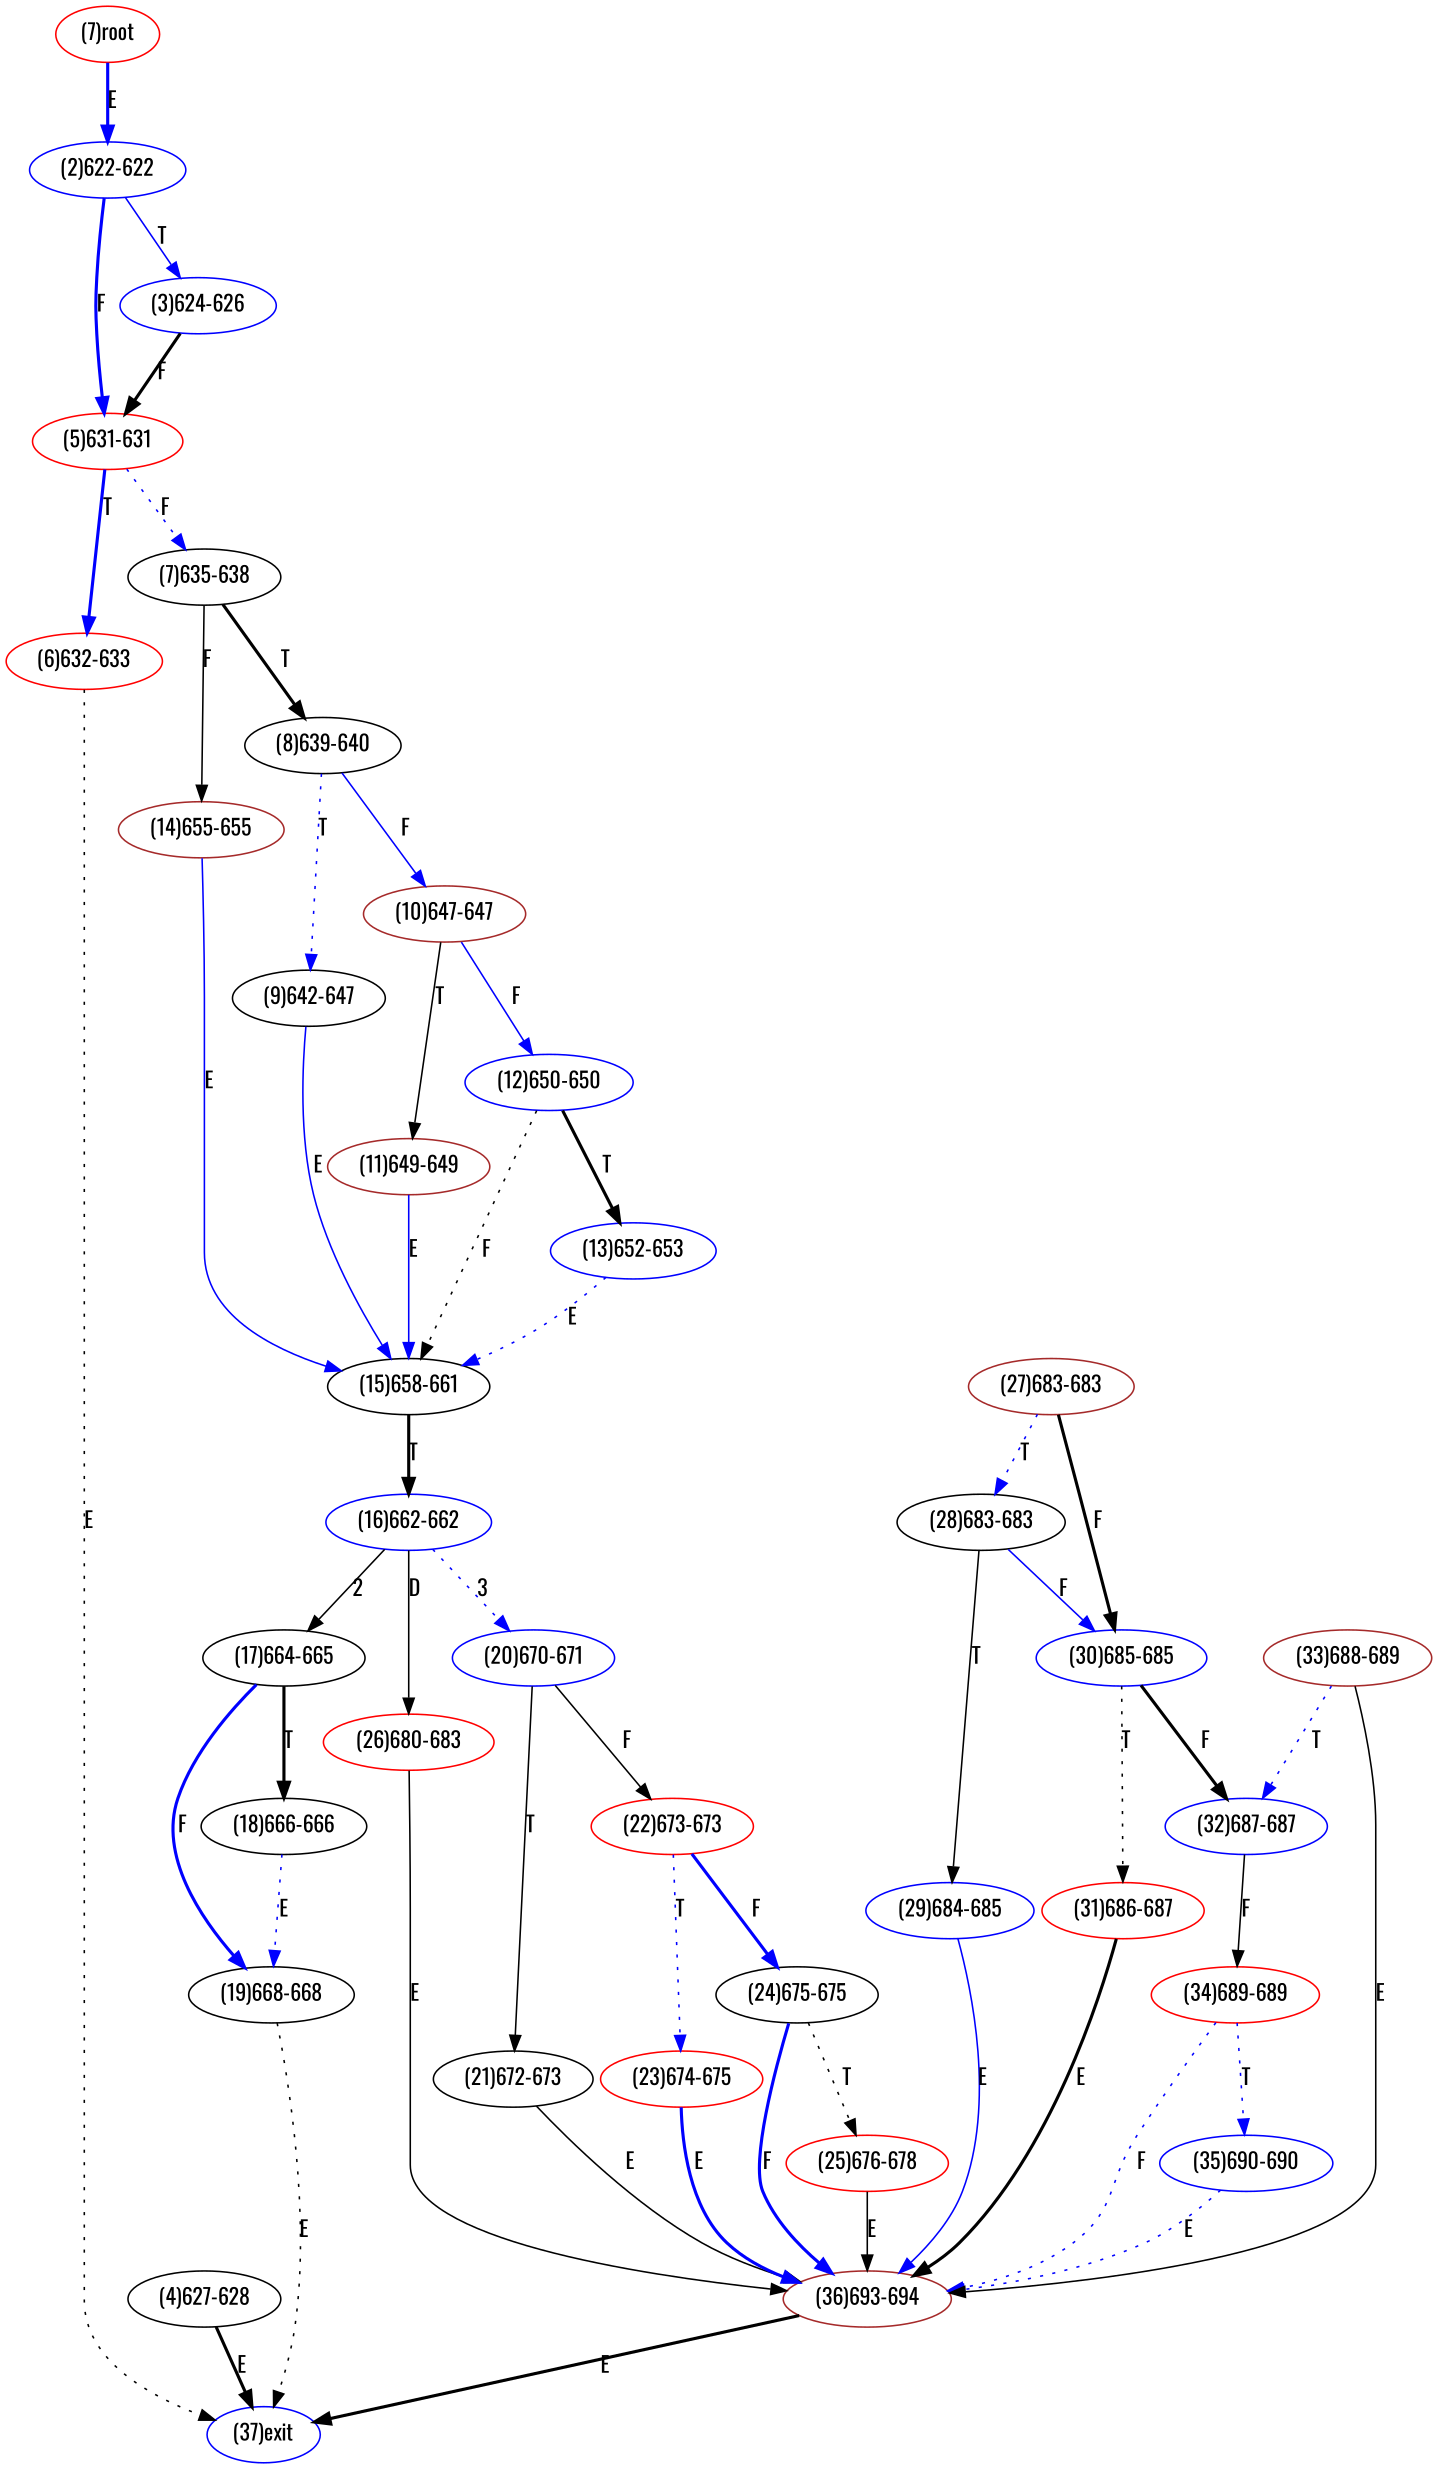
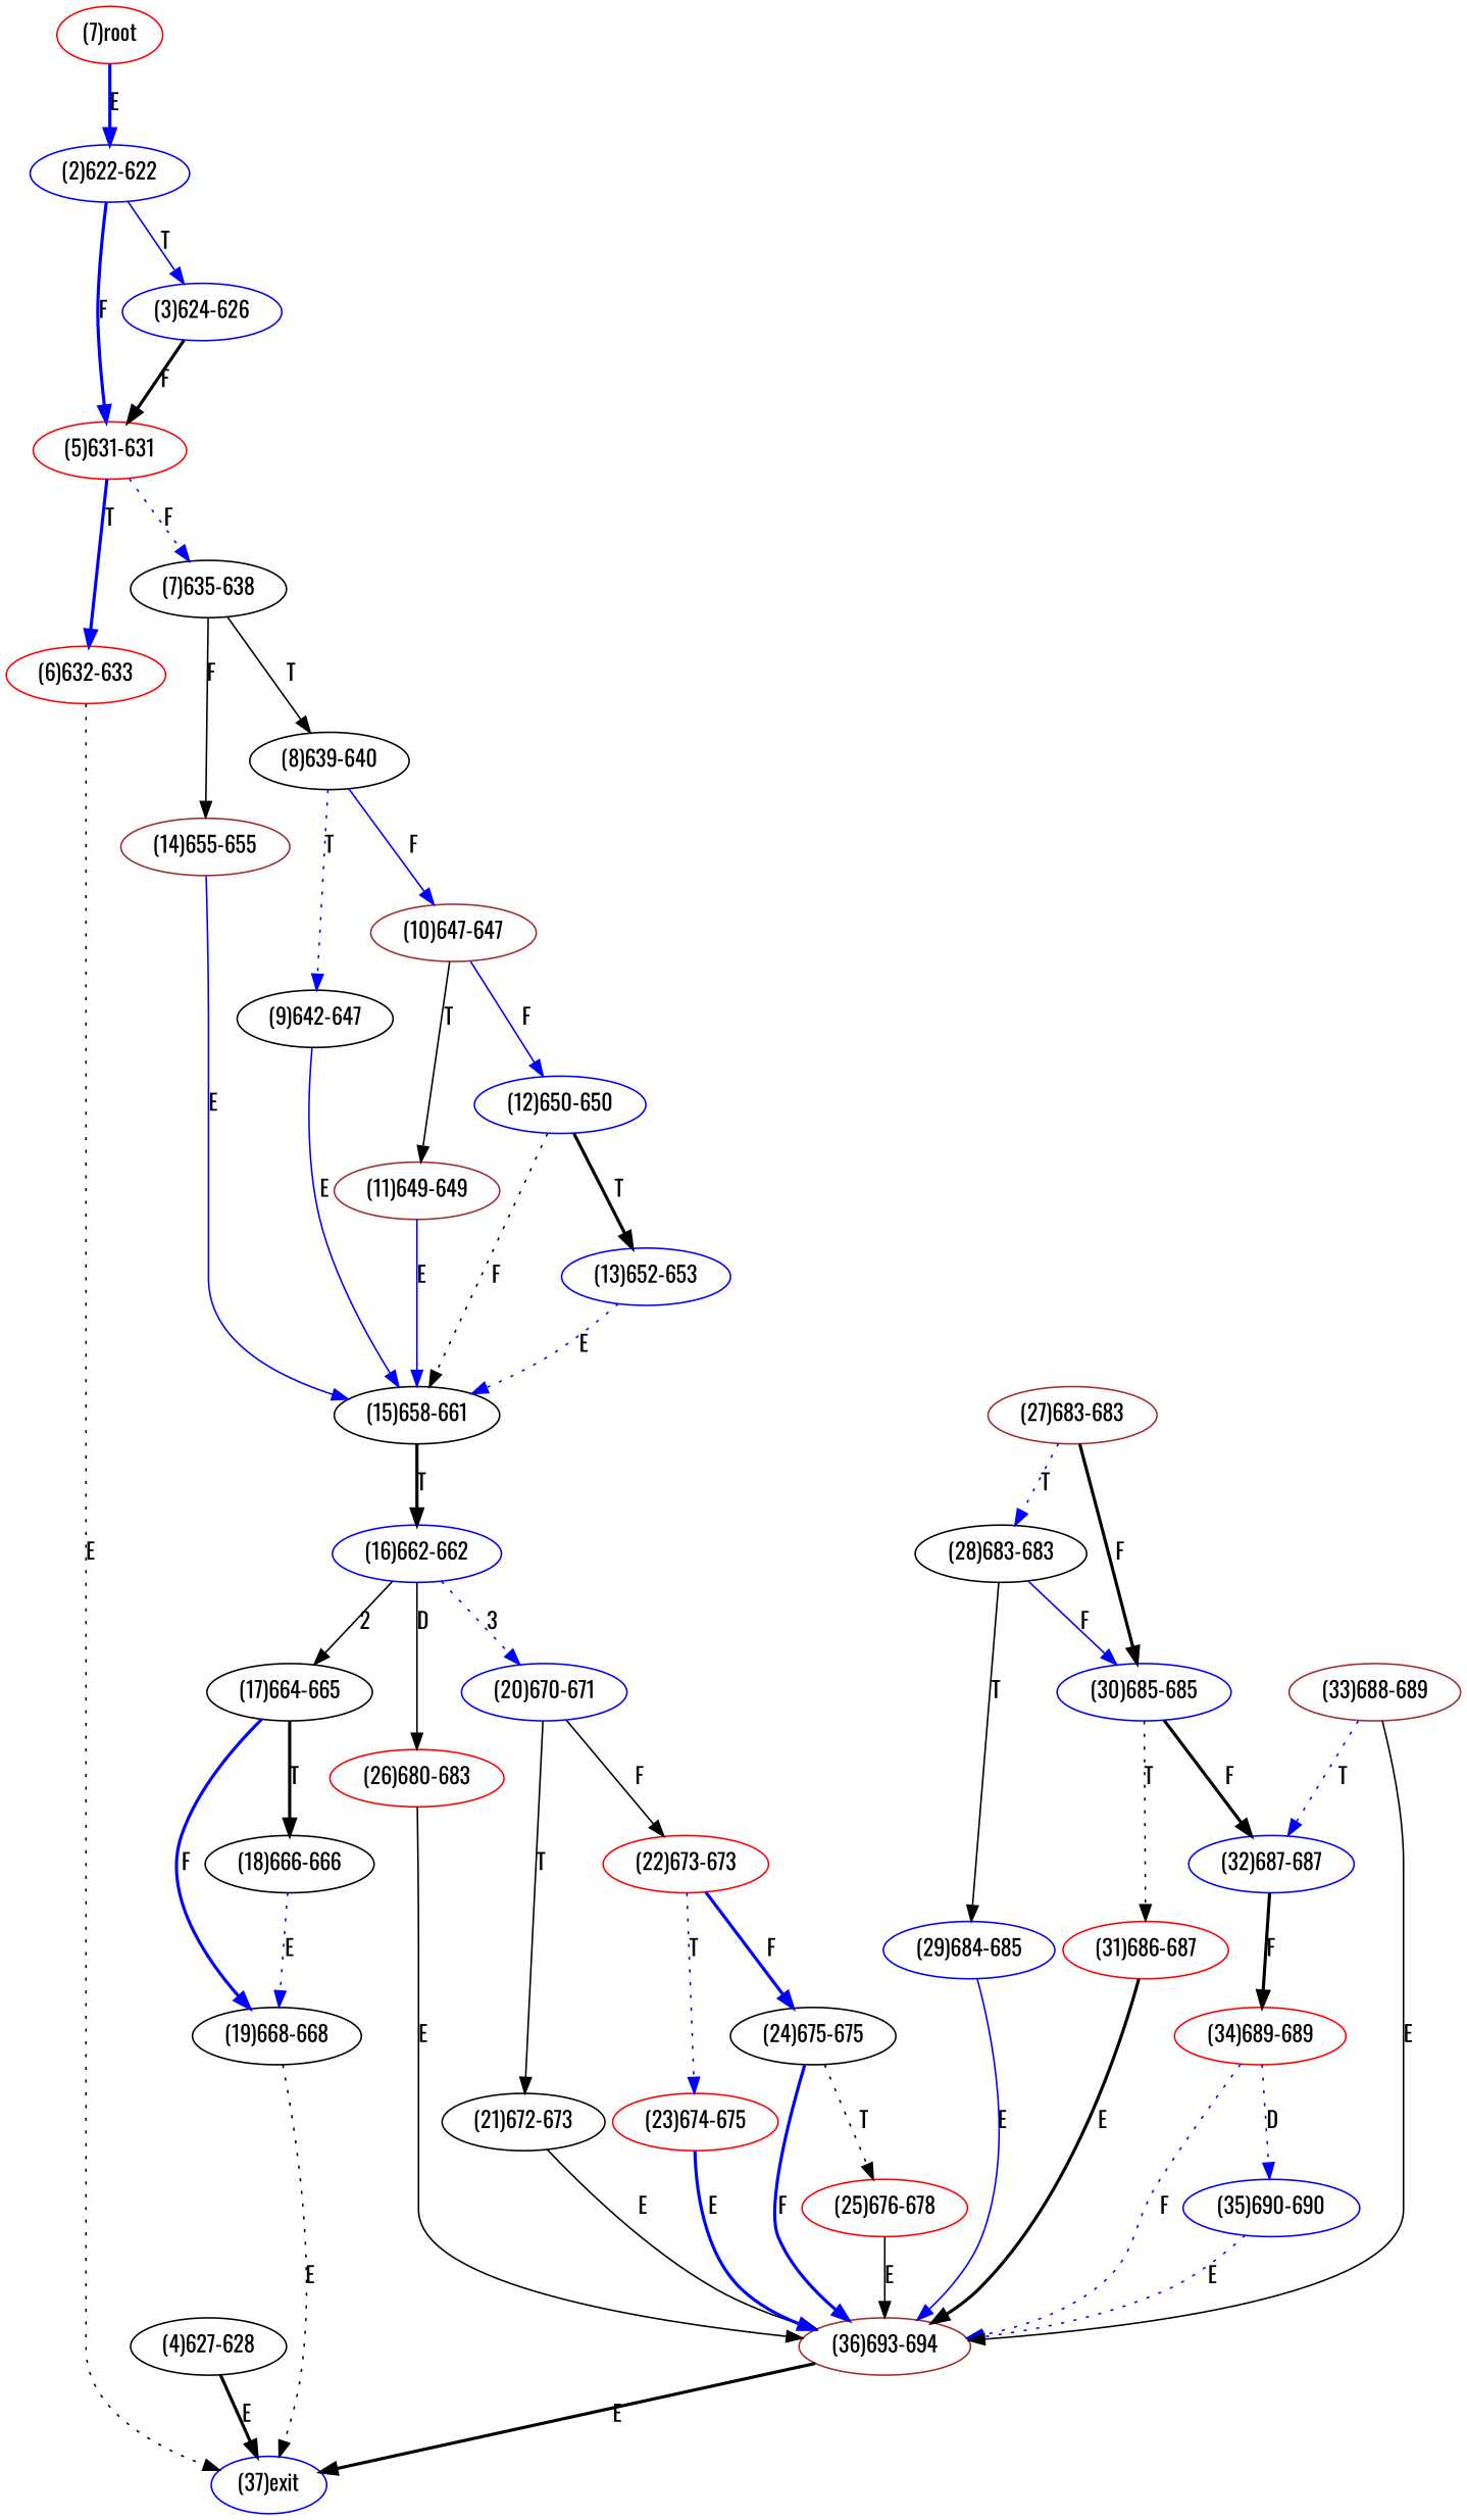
  digraph {
    fontname=Oswald
    node [color=blue fontname=Oswald]
    edge [color=black fontname=Oswald style=solid]
    n1 [color=red label="(7)root"]
    n2 [label="(2)622-622"]
    n3 [label="(3)624-626"]
    n4 [color=red label="(5)631-631"]
    n5 [color=red label="(6)632-633"]
    n6 [color=black label="(7)635-638"]
    n7 [color=black label="(4)627-628"]
    n8 [label="(37)exit"]
    n9 [color=black label="(8)639-640"]
    n10 [color=brown label="(14)655-655"]
    n11 [color=black label="(9)642-647"]
    n12 [color=brown label="(10)647-647"]
    n13 [color=black label="(15)658-661"]
    n14 [color=brown label="(11)649-649"]
    n15 [label="(12)650-650"]
    n16 [label="(16)662-662"]
    n17 [label="(13)652-653"]
    n18 [color=black label="(17)664-665"]
    n19 [label="(20)670-671"]
    n20 [color=red label="(26)680-683"]
    n21 [color=brown label="(27)683-683"]
    n22 [color=black label="(28)683-683"]
    n23 [label="(30)685-685"]
    n24 [color=black label="(19)668-668"]
    n25 [color=black label="(18)666-666"]
    n26 [color=black label="(21)672-673"]
    n27 [color=red label="(22)673-673"]
    n28 [color=brown label="(36)693-694"]
    n29 [color=red label="(23)674-675"]
    n30 [color=black label="(24)675-675"]
    n31 [color=red label="(25)676-678"]
    n32 [label="(29)684-685"]
    n33 [color=red label="(31)686-687"]
    n34 [label="(32)687-687"]
    n35 [color=red label="(34)689-689"]
    n36 [label="(35)690-690"]
    n37 [color=brown label="(33)688-689"]
    n1 -> n2 [color=blue label=E style=bold]
    n2 -> n3 [color=blue label=T]
    n2 -> n4 [color=blue label=F style=bold]
    n3 -> n4 [label=F style=bold]
    n4 -> n5 [color=blue label=T style=bold]
    n4 -> n6 [color=blue label=F style=dotted]
    n5 -> n8 [label=E style=dotted]
-   n6 -> n9 [label=T style=bold]
+   n6 -> n9 [label=T]
    n6 -> n10 [label=F]
    n7 -> n8 [label=E style=bold]
    n9 -> n11 [color=blue label=T style=dotted]
    n9 -> n12 [color=blue label=F]
    n10 -> n13 [color=blue label=E]
    n11 -> n13 [color=blue label=E]
    n12 -> n14 [label=T]
    n12 -> n15 [color=blue label=F]
    n13 -> n16 [label=T style=bold]
    n14 -> n13 [color=blue label=E]
    n15 -> n13 [label=F style=dotted]
    n15 -> n17 [label=T style=bold]
    n16 -> n18 [label=2]
    n16 -> n19 [color=blue label=3 style=dotted]
    n16 -> n20 [label=D]
    n17 -> n13 [color=blue label=E style=dotted]
    n18 -> n24 [color=blue label=F style=bold]
    n18 -> n25 [label=T style=bold]
    n19 -> n26 [label=T]
    n19 -> n27 [label=F]
    n20 -> n28 [label=E]
    n21 -> n22 [color=blue label=T style=dotted]
    n21 -> n23 [label=F style=bold]
    n22 -> n23 [color=blue label=F]
    n22 -> n32 [label=T]
    n23 -> n33 [label=T style=dotted]
    n23 -> n34 [label=F style=bold]
    n24 -> n8 [label=E style=dotted]
    n25 -> n24 [color=blue label=E style=dotted]
    n26 -> n28 [label=E]
    n27 -> n29 [color=blue label=T style=dotted]
    n27 -> n30 [color=blue label=F style=bold]
    n28 -> n8 [label=E style=bold]
    n29 -> n28 [color=blue label=E style=bold]
    n30 -> n28 [color=blue label=F style=bold]
    n30 -> n31 [label=T style=dotted]
    n31 -> n28 [label=E]
    n32 -> n28 [color=blue label=E]
    n33 -> n28 [label=E style=bold]
-   n34 -> n35 [label=F]
+   n34 -> n35 [label=F style=bold]
    n35 -> n28 [color=blue label=F style=dotted]
-   n35 -> n36 [color=blue label=T style=dotted]
+   n35 -> n36 [color=blue label=D style=dotted]
    n36 -> n28 [color=blue label=E style=dotted]
    n37 -> n28 [label=E]
    n37 -> n34 [color=blue label=T style=dotted]
  }
